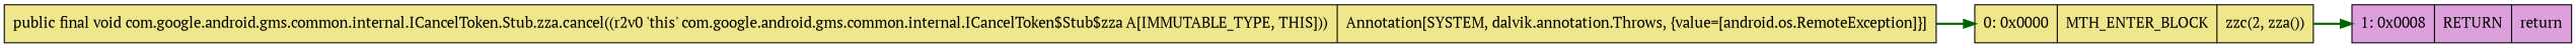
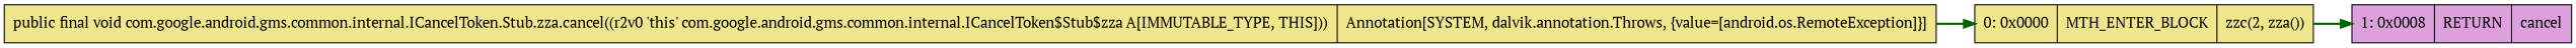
  digraph {
    rankdir=LR
    fontname="PT Serif"
    node [shape=record style=filled fillcolor=khaki fontname="PT Serif"]
    edge [color=darkgreen style=bold fontname="PT Serif"]
    n1 [label="{0\:\ 0x0000|MTH_ENTER_BLOCK\l|zzc(2, zza())\l}"]
-   n2 [label="{1\:\ 0x0008|RETURN\l|return\l}" fillcolor=plum]
+   n2 [label="{1\:\ 0x0008|RETURN\l|cancel\l}" fillcolor=plum]
    n3 [label="{public final void com.google.android.gms.common.internal.ICancelToken.Stub.zza.cancel((r2v0 'this' com.google.android.gms.common.internal.ICancelToken$Stub$zza A[IMMUTABLE_TYPE, THIS]))  | Annotation[SYSTEM, dalvik.annotation.Throws, \{value=[android.os.RemoteException]\}]\l}"]
    n1 -> n2
    n3 -> n1
  }
